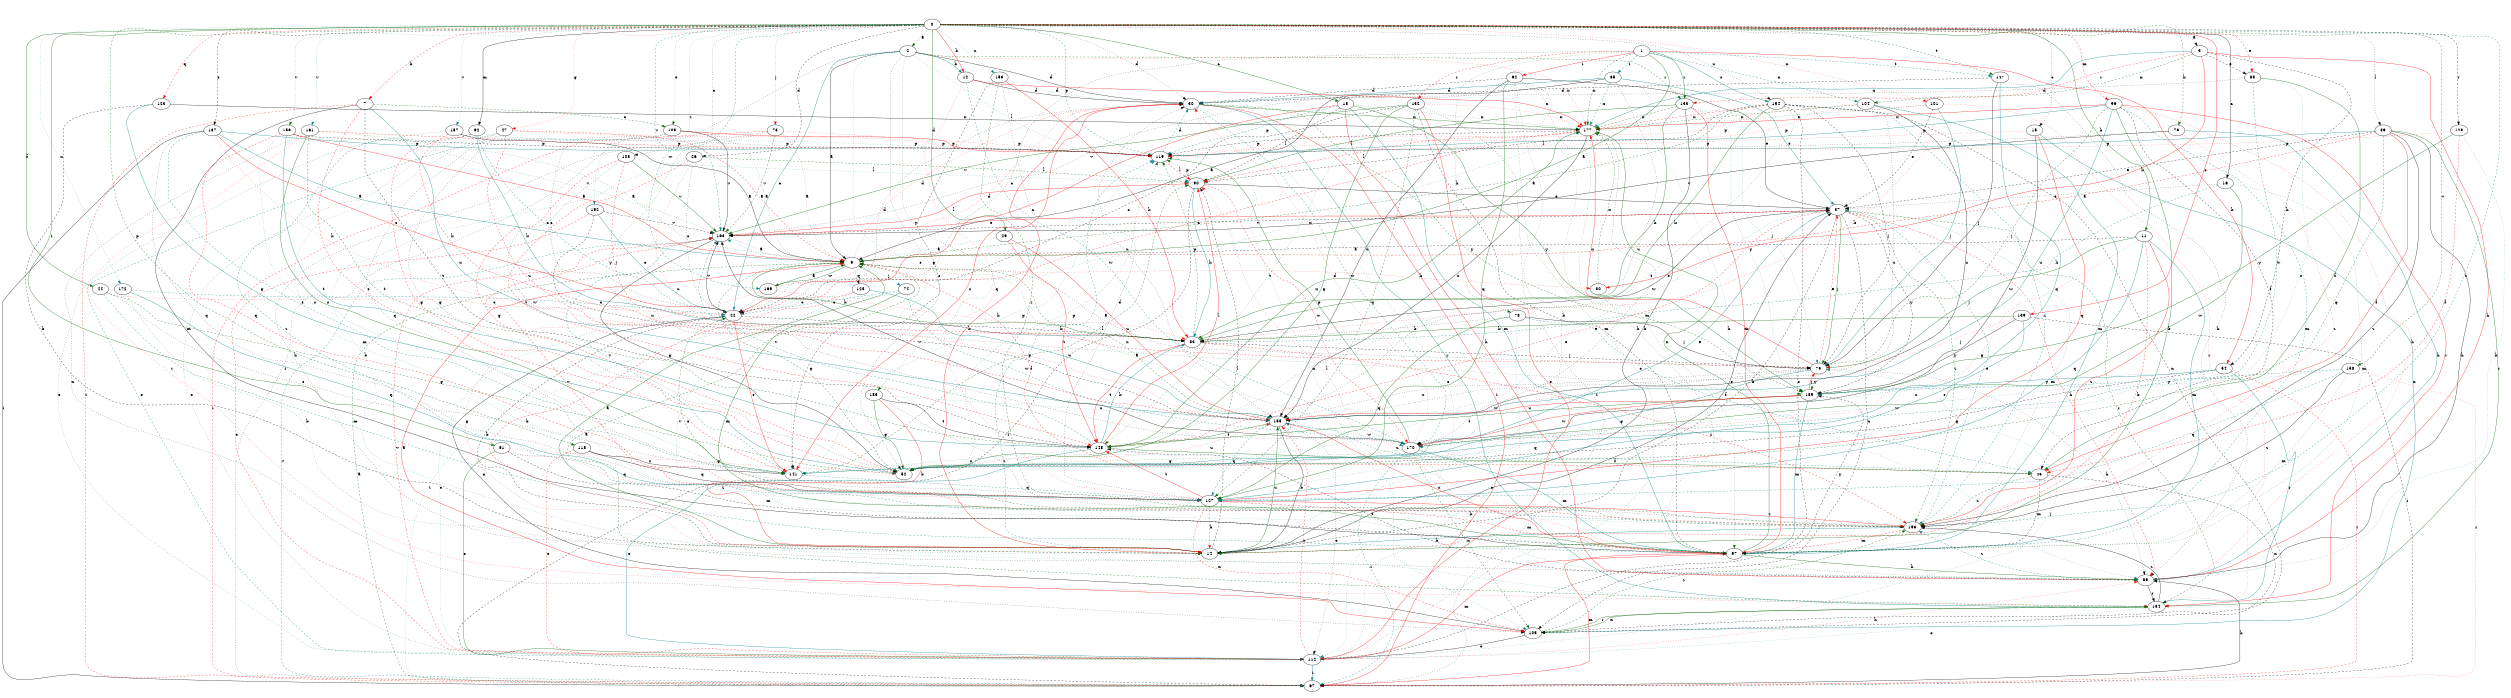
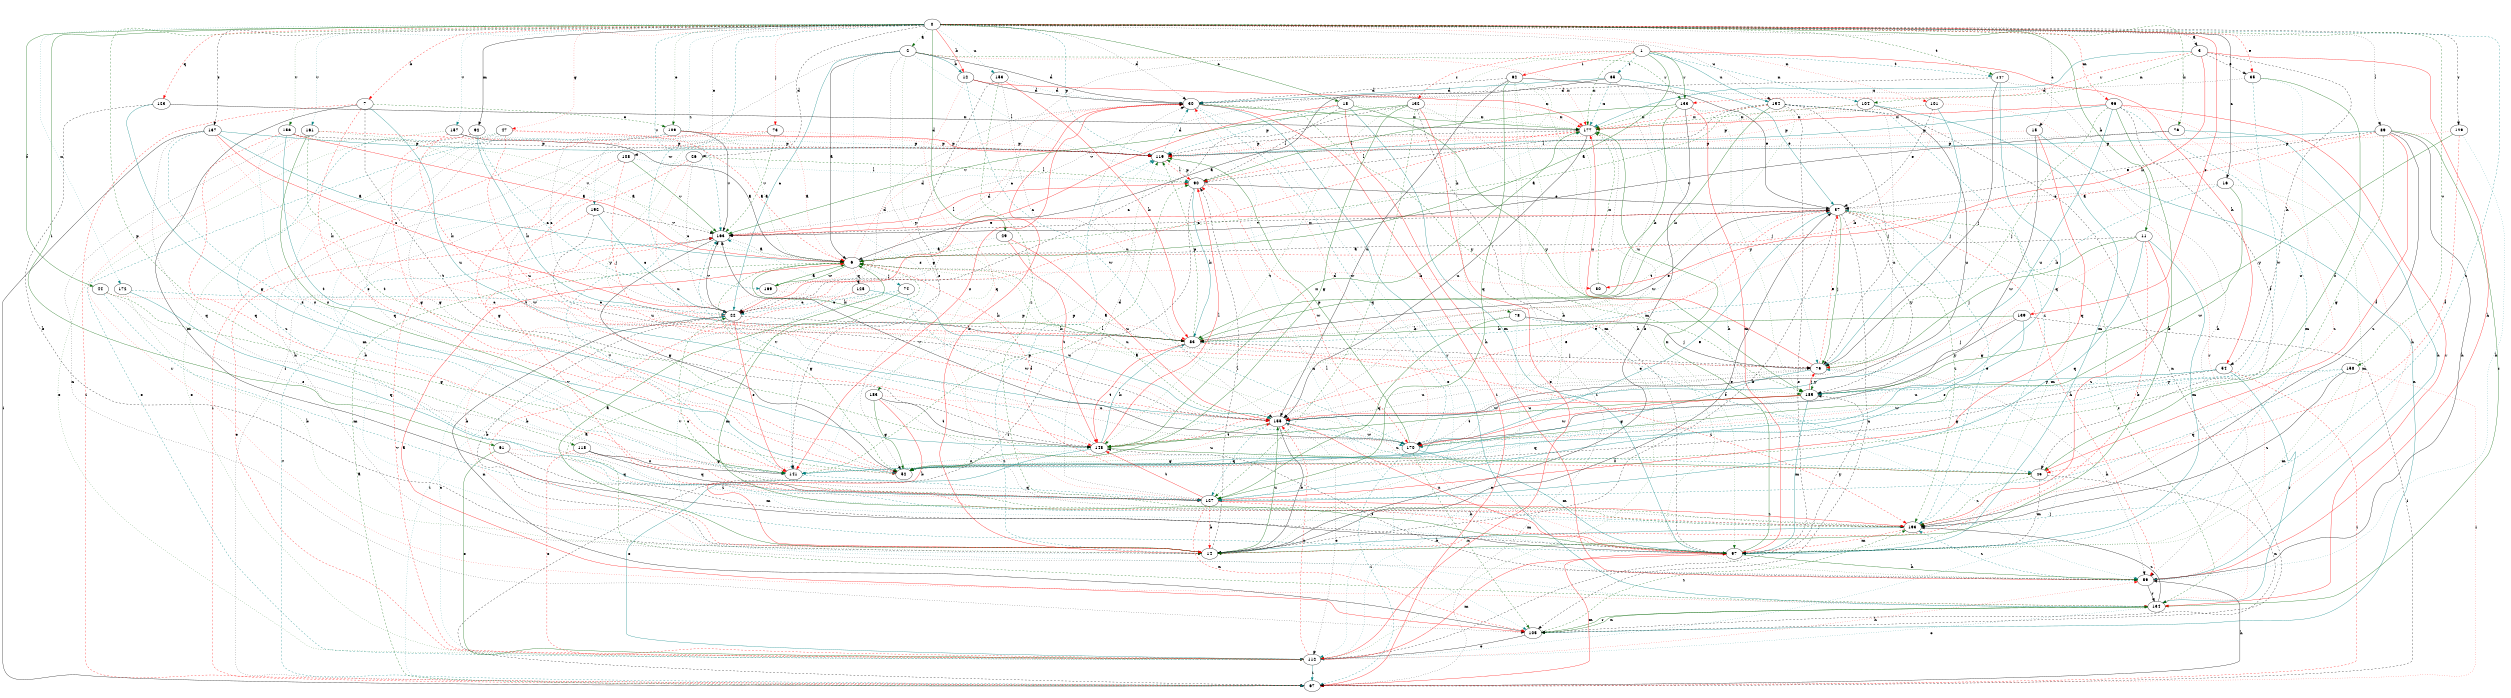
  strict digraph {
    edge [color=black style=solid]
    0
    2
    3
    7
    11
    12
    15
    16
    18
    26
    29
    30
    35
    44
    47
    61
    73
    76
    89
    92
    96
    101
    108
    109
    118
    119
    123
    129
    137
    139
    147
    153
    154
    156
    157
    158
    161
    163
    169
    172
    192
    193
    6
    22
    133
    177
    52
    67
    90
    141
    183
    54
    80
    104
    59
    155
    97
    148
    14
    75
    127
    170
    105
    83
    37
    185
    112
    134
    45
    1
    62
    65
    78
    132
    74
    125
    0 -> 2 [color=darkgreen label=a style=dotted]
    0 -> 3 [label=a style=dotted]
    0 -> 7 [color=red label=b style=dashed]
    0 -> 11 [color=darkgreen label=b]
    0 -> 12 [color=red label=b]
    0 -> 15 [label=c style=dotted]
    0 -> 16 [label=c]
    0 -> 18 [color=darkgreen label=c]
    0 -> 26 [label=d style=dashed]
    0 -> 29 [color=darkgreen label=d]
    0 -> 30 [label=d style=dotted]
    0 -> 35 [color=red label=e style=dashed]
    0 -> 44 [color=darkgreen label=f]
    0 -> 47 [color=red label=g style=dotted]
    0 -> 61 [color=darkgreen label=i]
    0 -> 73 [color=red label=j style=dotted]
    0 -> 76 [color=darkgreen label=k style=dashed]
    0 -> 89 [label=l style=dotted]
    0 -> 92 [label=m]
    0 -> 96 [color=red label=m style=dashed]
    0 -> 101 [color=red label=n style=dotted]
    0 -> 108 [label=o style=dotted]
    0 -> 109 [color=darkgreen label=o style=dotted]
    0 -> 118 [color=darkgreen label=p style=dashed]
    0 -> 119 [color=teal label=p style=dashed]
    0 -> 123 [color=red label=q style=dashed]
    0 -> 129 [label=r style=dashed]
    0 -> 137 [label=s style=dashed]
    0 -> 139 [color=red label=s]
    0 -> 147 [color=darkgreen label=t style=dashed]
    0 -> 153 [color=teal label=u style=dotted]
    0 -> 154 [label=u style=dotted]
    0 -> 156 [color=darkgreen label=v style=dotted]
    0 -> 157 [color=teal label=v style=dotted]
    0 -> 158 [color=darkgreen label=v style=dashed]
    0 -> 161 [color=teal label=v style=dotted]
    0 -> 163 [color=teal label=v style=dashed]
    0 -> 169 [color=teal label=w style=dashed]
    0 -> 172 [color=teal label=x style=dotted]
    0 -> 192 [color=teal label=z style=dotted]
    0 -> 193 [color=teal label=z style=dashed]
    2 -> 12 [color=teal label=b]
    2 -> 30 [label=d]
    2 -> 6 [label=a]
    2 -> 22 [color=teal label=c]
    2 -> 133 [color=darkgreen label=r style=dashed]
    2 -> 177 [color=red label=x style=dotted]
    2 -> 52 [label=g style=dotted]
    2 -> 67 [label=i style=dotted]
    2 -> 90 [color=teal label=l style=dotted]
    2 -> 141 [color=teal label=s style=dotted]
    2 -> 183 [color=darkgreen label=y style=dotted]
    3 -> 35 [label=e style=dashed]
    3 -> 133 [color=red label=r style=dashed]
    3 -> 177 [color=teal label=x]
    3 -> 54 [label=h style=dashed]
    3 -> 80 [color=red label=k]
    3 -> 104 [color=darkgreen label=n style=dashed]
    3 -> 59 [color=red label=h]
    7 -> 109 [color=darkgreen label=o style=dashed]
    7 -> 67 [color=red label=i style=dashed]
    7 -> 141 [color=red label=s style=dashed]
    7 -> 155 [color=teal label=u]
    7 -> 97 [label=m]
    7 -> 148 [label=t style=dashed]
    11 -> 193 [color=red label=z]
    11 -> 6 [label=a style=dashed]
    11 -> 52 [color=red label=g style=dotted]
    11 -> 97 [color=teal label=m]
    11 -> 14 [color=red label=b style=dashed]
    11 -> 75 [color=darkgreen label=j]
    11 -> 127 [color=teal label=q]
    12 -> 30 [label=d]
    12 -> 177 [color=red label=x]
    12 -> 127 [color=red label=q style=dotted]
    12 -> 170 [color=teal label=w style=dashed]
    15 -> 119 [color=red label=p style=dotted]
    15 -> 127 [color=red label=q]
    15 -> 170 [label=w]
    15 -> 105 [color=teal label=n]
    16 -> 97 [color=darkgreen label=m style=dotted]
    16 -> 170 [color=darkgreen label=w]
    16 -> 83 [color=teal label=k style=dashed]
    16 -> 37 [label=e style=dotted]
    18 -> 119 [color=teal label=p style=dashed]
    18 -> 22 [color=red label=c]
    18 -> 177 [color=darkgreen label=x style=dotted]
    18 -> 90 [label=l style=dashed]
    18 -> 59 [color=red label=h]
    18 -> 97 [color=teal label=m]
    18 -> 185 [color=darkgreen label=y]
    26 -> 22 [label=c style=dotted]
    26 -> 90 [color=darkgreen label=l style=dashed]
    26 -> 155 [color=red label=u style=dotted]
    26 -> 148 [color=red label=t style=dashed]
    26 -> 14 [color=teal label=b style=dotted]
    29 -> 6 [color=teal label=a style=dotted]
    29 -> 155 [color=red label=u]
    29 -> 148 [color=red label=t]
    30 -> 177 [color=darkgreen label=x]
    30 -> 67 [color=red label=i]
    30 -> 141 [color=red label=s]
    30 -> 14 [color=red label=b]
    30 -> 170 [color=teal label=w style=dashed]
    30 -> 105 [color=teal label=n style=dotted]
    30 -> 185 [color=darkgreen label=y style=dashed]
    30 -> 112 [color=teal label=o style=dotted]
    30 -> 134 [color=teal label=r]
    35 -> 30 [label=d style=dotted]
    35 -> 141 [color=teal label=s style=dotted]
    35 -> 170 [color=teal label=w style=dashed]
    35 -> 45 [color=darkgreen label=f]
    44 -> 22 [color=red label=c style=dotted]
    44 -> 52 [color=darkgreen label=g style=dashed]
    44 -> 141 [label=s style=dotted]
    44 -> 97 [color=teal label=m style=dashed]
    47 -> 119 [color=red label=p style=dotted]
    47 -> 6 [color=red label=a style=dashed]
    47 -> 52 [label=g style=dotted]
    47 -> 155 [color=red label=u style=dashed]
    47 -> 97 [color=teal label=m style=dotted]
    47 -> 127 [label=q style=dotted]
    47 -> 112 [color=darkgreen label=o style=dotted]
    61 -> 193 [color=teal label=z style=dotted]
    61 -> 52 [color=red label=g style=dotted]
    61 -> 97 [label=m style=dashed]
    61 -> 127 [color=red label=q style=dotted]
    61 -> 112 [color=darkgreen label=o]
    73 -> 119 [color=red label=p style=dotted]
    73 -> 163 [color=darkgreen label=v style=dashed]
    73 -> 6 [color=red label=a style=dotted]
    73 -> 67 [color=red label=i style=dashed]
    73 -> 59 [label=h style=dotted]
    73 -> 185 [color=darkgreen label=y style=dotted]
    76 -> 119 [label=p style=dotted]
    76 -> 163 [label=v]
    76 -> 193 [color=red label=z style=dotted]
    76 -> 59 [color=teal label=h]
    89 -> 119 [color=teal label=p]
    89 -> 193 [label=z]
    89 -> 6 [color=red label=a style=dashed]
    89 -> 52 [color=darkgreen label=g style=dashed]
    89 -> 59 [label=h]
    89 -> 37 [label=e style=dashed]
    89 -> 134 [color=darkgreen label=r]
    89 -> 45 [color=red label=f]
    92 -> 119 [color=teal label=p style=dotted]
    92 -> 193 [color=teal label=z style=dashed]
    92 -> 22 [color=teal label=c style=dashed]
    92 -> 52 [color=red label=g style=dashed]
    92 -> 83 [color=teal label=k]
    96 -> 119 [color=teal label=p]
    96 -> 177 [color=red label=x]
    96 -> 59 [color=red label=h style=dotted]
    96 -> 155 [color=teal label=u]
    96 -> 97 [color=teal label=m style=dashed]
    96 -> 14 [color=darkgreen label=b]
    96 -> 75 [color=darkgreen label=j style=dashed]
    96 -> 134 [color=red label=r]
    96 -> 45 [label=f style=dashed]
    101 -> 119 [color=red label=p style=dotted]
    101 -> 177 [color=darkgreen label=x style=dotted]
    101 -> 75 [color=teal label=j]
    101 -> 83 [color=red label=k style=dotted]
    101 -> 37 [label=e style=dashed]
    101 -> 134 [color=red label=r style=dotted]
    108 -> 163 [color=darkgreen label=v]
    108 -> 52 [color=red label=g style=dashed]
    108 -> 90 [color=teal label=l style=dotted]
    108 -> 75 [color=red label=j style=dashed]
    108 -> 170 [label=w style=dotted]
    109 -> 119 [color=red label=p]
    109 -> 163 [label=v]
    109 -> 6 [color=darkgreen label=a style=dotted]
    109 -> 22 [label=c style=dotted]
    109 -> 112 [color=teal label=o style=dashed]
    118 -> 141 [label=s]
    118 -> 127 [label=q]
    118 -> 112 [color=red label=o style=dashed]
    119 -> 30 [color=teal label=d style=dashed]
    119 -> 90 [color=red label=l style=dashed]
    123 -> 177 [label=x]
    123 -> 52 [color=teal label=g]
    123 -> 14 [label=b style=dashed]
    129 -> 119 [color=red label=p style=dotted]
    129 -> 59 [color=teal label=h style=dotted]
    129 -> 185 [color=darkgreen label=y]
    129 -> 45 [color=red label=f style=dashed]
    137 -> 119 [color=teal label=p]
    137 -> 6 [color=teal label=a]
    137 -> 22 [color=red label=c]
    137 -> 67 [label=i]
    137 -> 141 [color=teal label=s style=dashed]
    137 -> 127 [label=q style=dotted]
    137 -> 83 [color=red label=k style=dotted]
    139 -> 67 [label=i style=dashed]
    139 -> 141 [color=teal label=s]
    139 -> 75 [color=red label=j style=dotted]
    139 -> 83 [color=darkgreen label=k]
    139 -> 185 [label=y]
    147 -> 30 [label=d style=dashed]
    147 -> 59 [label=h style=dotted]
    147 -> 75 [label=j]
    147 -> 127 [color=teal label=q]
    153 -> 30 [color=teal label=d style=dotted]
    153 -> 193 [color=darkgreen label=z style=dashed]
    153 -> 141 [label=s style=dashed]
    153 -> 155 [label=u style=dotted]
    153 -> 83 [color=red label=k]
    154 -> 193 [color=teal label=z style=dashed]
    154 -> 6 [color=darkgreen label=a style=dashed]
    154 -> 177 [color=red label=x style=dashed]
    154 -> 90 [label=l style=dashed]
    154 -> 155 [label=u style=dotted]
    154 -> 148 [color=darkgreen label=t style=dotted]
    154 -> 75 [label=j style=dashed]
    154 -> 105 [label=n style=dashed]
    154 -> 83 [color=darkgreen label=k]
    154 -> 112 [label=o style=dashed]
    156 -> 119 [label=p style=dashed]
    156 -> 163 [color=darkgreen label=v style=dotted]
    156 -> 6 [color=red label=a]
    156 -> 141 [color=teal label=s style=dotted]
    156 -> 148 [color=teal label=t]
    156 -> 127 [color=red label=q style=dashed]
    157 -> 119 [label=p style=dotted]
    157 -> 6 [label=a]
    157 -> 83 [color=red label=k style=dashed]
    157 -> 112 [color=darkgreen label=o style=dotted]
    158 -> 193 [label=z]
    158 -> 67 [color=red label=i style=dotted]
    158 -> 155 [color=teal label=u style=dotted]
    158 -> 97 [color=darkgreen label=m style=dotted]
    158 -> 127 [color=teal label=q style=dashed]
    158 -> 185 [color=teal label=y style=dashed]
    161 -> 119 [color=red label=p style=dashed]
    161 -> 6 [color=darkgreen label=a style=dotted]
    161 -> 141 [color=darkgreen label=s]
    161 -> 148 [color=darkgreen label=t style=dashed]
    161 -> 105 [label=n style=dotted]
    161 -> 134 [color=red label=r style=dotted]
    163 -> 6 [label=a style=dotted]
    163 -> 52 [label=g]
    163 -> 90 [color=red label=l]
    163 -> 37 [color=red label=e]
    169 -> 30 [color=red label=d style=dotted]
    169 -> 6 [color=darkgreen label=a]
-   169 -> 14 [color=red label=g style=dotted]
+   169 -> 14 [color=red label=b style=dotted]
    169 -> 83 [color=red label=k style=dotted]
    172 -> 22 [color=teal label=c style=dashed]
    172 -> 14 [color=darkgreen label=b style=dotted]
    172 -> 127 [color=teal label=q]
    192 -> 163 [label=v style=dashed]
    192 -> 22 [color=teal label=c]
    192 -> 155 [label=u style=dashed]
    192 -> 112 [color=red label=o style=dashed]
    193 -> 163 [color=red label=v style=dashed]
    193 -> 22 [color=darkgreen label=c style=dashed]
    193 -> 97 [color=red label=m style=dashed]
    193 -> 14 [color=teal label=b]
    193 -> 37 [color=teal label=e style=dashed]
    6 -> 30 [color=red label=d style=dotted]
    6 -> 169 [color=darkgreen label=w]
    6 -> 52 [color=darkgreen label=g style=dashed]
    6 -> 80 [color=red label=k style=dotted]
    6 -> 155 [color=darkgreen label=u style=dashed]
    6 -> 83 [color=darkgreen label=k]
    6 -> 45 [color=red label=f style=dashed]
    6 -> 74 [color=teal label=j style=dotted]
    6 -> 125 [label=q style=dotted]
    22 -> 30 [label=d style=dotted]
    22 -> 163 [label=v]
    22 -> 177 [color=teal label=x style=dotted]
    22 -> 141 [color=red label=s]
    22 -> 14 [label=b style=dashed]
    22 -> 105 [label=n]
    22 -> 83 [label=k style=dashed]
    133 -> 177 [color=darkgreen label=x style=dashed]
    133 -> 90 [color=darkgreen label=l]
    133 -> 97 [color=red label=m]
    133 -> 14 [label=b]
    133 -> 75 [color=teal label=j style=dotted]
    133 -> 83 [color=darkgreen label=k]
    133 -> 185 [color=darkgreen label=y style=dotted]
    177 -> 119 [label=p style=dashed]
    177 -> 22 [color=red label=c style=dashed]
    177 -> 90 [color=red label=l style=dashed]
    177 -> 155 [label=u]
    177 -> 170 [label=w style=dotted]
    52 -> 119 [color=darkgreen label=p style=dotted]
    52 -> 155 [color=red label=u style=dotted]
    52 -> 37 [color=teal label=e]
    67 -> 163 [color=teal label=v style=dashed]
    67 -> 6 [color=darkgreen label=a style=dashed]
    67 -> 59 [label=h]
    67 -> 97 [color=red label=m]
    90 -> 119 [color=darkgreen label=p style=dotted]
    90 -> 67 [label=i style=dashed]
    90 -> 170 [color=red label=w style=dashed]
    90 -> 83 [color=teal label=k]
    90 -> 37 [label=e]
    141 -> 119 [color=teal label=p style=dotted]
    141 -> 163 [color=teal label=v style=dashed]
    141 -> 90 [color=darkgreen label=l style=dashed]
    141 -> 127 [color=teal label=q style=dashed]
    141 -> 37 [color=teal label=e style=dotted]
    183 -> 193 [label=z style=dotted]
    183 -> 52 [color=darkgreen label=g]
-   183 -> 155 [color=teal label=u style=dotted]
+   183 -> 155 [color=red label=u style=dotted]
    183 -> 148 [label=t]
    183 -> 14 [color=red label=b]
    54 -> 52 [label=g style=dashed]
    54 -> 67 [color=red label=i style=dashed]
    54 -> 170 [color=teal label=w style=dotted]
    54 -> 185 [color=teal label=y]
    54 -> 134 [color=teal label=r]
    80 -> 177 [color=darkgreen label=x style=dashed]
    104 -> 119 [color=red label=p style=dotted]
    104 -> 177 [color=darkgreen label=x style=dashed]
    104 -> 155 [label=u]
    104 -> 97 [color=teal label=m]
    59 -> 193 [color=teal label=z style=dashed]
    59 -> 148 [label=t style=dashed]
    59 -> 134 [label=r]
    155 -> 148 [color=darkgreen label=t]
    155 -> 14 [label=b]
    155 -> 127 [color=teal label=q style=dashed]
    155 -> 170 [color=teal label=w style=dotted]
    155 -> 112 [label=o style=dotted]
    97 -> 177 [color=darkgreen label=x]
    97 -> 90 [color=red label=l style=dotted]
    97 -> 59 [color=darkgreen label=h]
    97 -> 155 [color=red label=u]
    97 -> 185 [label=y style=dashed]
    148 -> 163 [color=teal label=v style=dashed]
    148 -> 177 [color=darkgreen label=x]
    148 -> 90 [color=red label=l]
    148 -> 141 [color=teal label=s style=dotted]
    148 -> 83 [color=teal label=k]
    148 -> 37 [color=red label=e style=dashed]
    148 -> 112 [color=teal label=o]
    148 -> 45 [color=darkgreen label=f]
    14 -> 119 [color=teal label=p style=dashed]
    14 -> 6 [color=darkgreen label=a]
    14 -> 90 [label=l style=dashed]
    14 -> 155 [color=darkgreen label=u]
    14 -> 37 [label=e]
    75 -> 6 [label=a style=dotted]
    75 -> 177 [color=red label=x]
    75 -> 52 [color=teal label=g]
    75 -> 59 [label=h style=dotted]
    75 -> 155 [label=u style=dotted]
    75 -> 170 [label=w style=dotted]
    75 -> 37 [color=red label=e style=dashed]
    75 -> 185 [color=darkgreen label=y style=dotted]
    127 -> 30 [label=d style=dotted]
    127 -> 193 [color=red label=z]
    127 -> 97 [color=red label=m style=dashed]
    127 -> 148 [color=red label=t]
    127 -> 14 [color=red label=b style=dashed]
    127 -> 105 [color=red label=n style=dashed]
    170 -> 30 [color=red label=d style=dotted]
    170 -> 119 [color=darkgreen label=p]
    170 -> 163 [label=v]
    170 -> 6 [color=darkgreen label=a style=dotted]
    170 -> 52 [color=darkgreen label=g style=dotted]
    170 -> 67 [color=teal label=i style=dashed]
    170 -> 59 [color=teal label=h style=dotted]
    170 -> 97 [color=teal label=m]
    170 -> 105 [color=darkgreen label=n style=dashed]
    105 -> 193 [color=darkgreen label=z style=dashed]
    105 -> 6 [color=red label=a]
    105 -> 112 [label=o]
    105 -> 134 [color=darkgreen label=r]
    83 -> 119 [color=darkgreen label=p style=dashed]
    83 -> 193 [color=red label=z style=dashed]
    83 -> 148 [color=red label=t]
    83 -> 75 [label=j style=dashed]
    83 -> 37 [label=e]
    37 -> 163 [label=v style=dashed]
    37 -> 193 [color=darkgreen label=z style=dashed]
    37 -> 59 [color=red label=h style=dashed]
    37 -> 97 [color=darkgreen label=m style=dotted]
    37 -> 14 [label=b style=dashed]
    37 -> 75 [color=darkgreen label=j]
    37 -> 105 [label=n style=dashed]
    37 -> 185 [label=y style=dashed]
    37 -> 134 [color=darkgreen label=r style=dashed]
    185 -> 155 [color=red label=u]
    185 -> 97 [color=teal label=m]
    185 -> 148 [color=darkgreen label=t]
    185 -> 75 [color=red label=j]
    185 -> 127 [color=teal label=q style=dotted]
    185 -> 170 [color=red label=w]
    112 -> 163 [color=red label=v style=dashed]
    112 -> 22 [color=teal label=c style=dotted]
    112 -> 67 [color=teal label=i]
    112 -> 59 [color=red label=h style=dotted]
    112 -> 155 [color=red label=u style=dashed]
    112 -> 97 [color=red label=m]
    112 -> 75 [color=teal label=j style=dotted]
    134 -> 163 [color=teal label=v style=dotted]
    134 -> 193 [label=z]
    134 -> 6 [color=darkgreen label=a style=dashed]
    134 -> 105 [color=darkgreen label=n]
    134 -> 112 [color=teal label=o style=dotted]
    45 -> 193 [color=darkgreen label=z style=dashed]
    45 -> 155 [color=teal label=u style=dashed]
    45 -> 97 [label=m style=dashed]
    45 -> 105 [label=n style=dashed]
    1 -> 147 [color=teal label=t style=dashed]
    1 -> 154 [color=teal label=u]
    1 -> 6 [color=darkgreen label=a]
    1 -> 22 [label=c style=dotted]
    1 -> 133 [color=darkgreen label=r]
    1 -> 177 [color=darkgreen label=x style=dashed]
    1 -> 54 [color=red label=h]
    1 -> 104 [color=teal label=n style=dashed]
    1 -> 62 [color=red label=i]
    1 -> 65 [color=teal label=i style=dashed]
    1 -> 78 [color=darkgreen label=k style=dotted]
    1 -> 132 [color=red label=r style=dashed]
    62 -> 30 [label=d style=dashed]
    62 -> 163 [label=v style=dotted]
    62 -> 59 [color=darkgreen label=h style=dotted]
    62 -> 155 [label=u]
    62 -> 97 [color=darkgreen label=m style=dotted]
    62 -> 14 [color=darkgreen label=b style=dotted]
    62 -> 127 [color=darkgreen label=q]
    62 -> 37 [label=e]
    62 -> 112 [color=darkgreen label=o style=dotted]
    65 -> 30 [color=teal label=d]
    65 -> 6 [label=a]
    65 -> 177 [color=teal label=x style=dashed]
    65 -> 59 [color=teal label=h style=dotted]
    65 -> 155 [label=u style=dotted]
    65 -> 37 [color=teal label=e]
    78 -> 75 [label=j]
    78 -> 127 [color=darkgreen label=q]
    78 -> 83 [label=k style=dotted]
    78 -> 112 [color=teal label=o style=dotted]
    78 -> 45 [color=teal label=f style=dashed]
    132 -> 163 [color=darkgreen label=v]
    132 -> 22 [label=c style=dashed]
    132 -> 177 [color=red label=x style=dotted]
    132 -> 52 [color=darkgreen label=g]
    132 -> 67 [label=i style=dotted]
    132 -> 97 [label=m style=dashed]
    132 -> 148 [color=darkgreen label=t style=dotted]
    132 -> 127 [color=darkgreen label=q style=dashed]
    132 -> 112 [color=red label=o]
    74 -> 22 [color=teal label=c style=dashed]
    74 -> 67 [color=teal label=i style=dotted]
    74 -> 97 [color=darkgreen label=m]
    74 -> 170 [color=teal label=w style=dashed]
    125 -> 22 [label=c style=dotted]
    125 -> 155 [color=teal label=u]
    125 -> 14 [color=red label=b style=dashed]
  }
